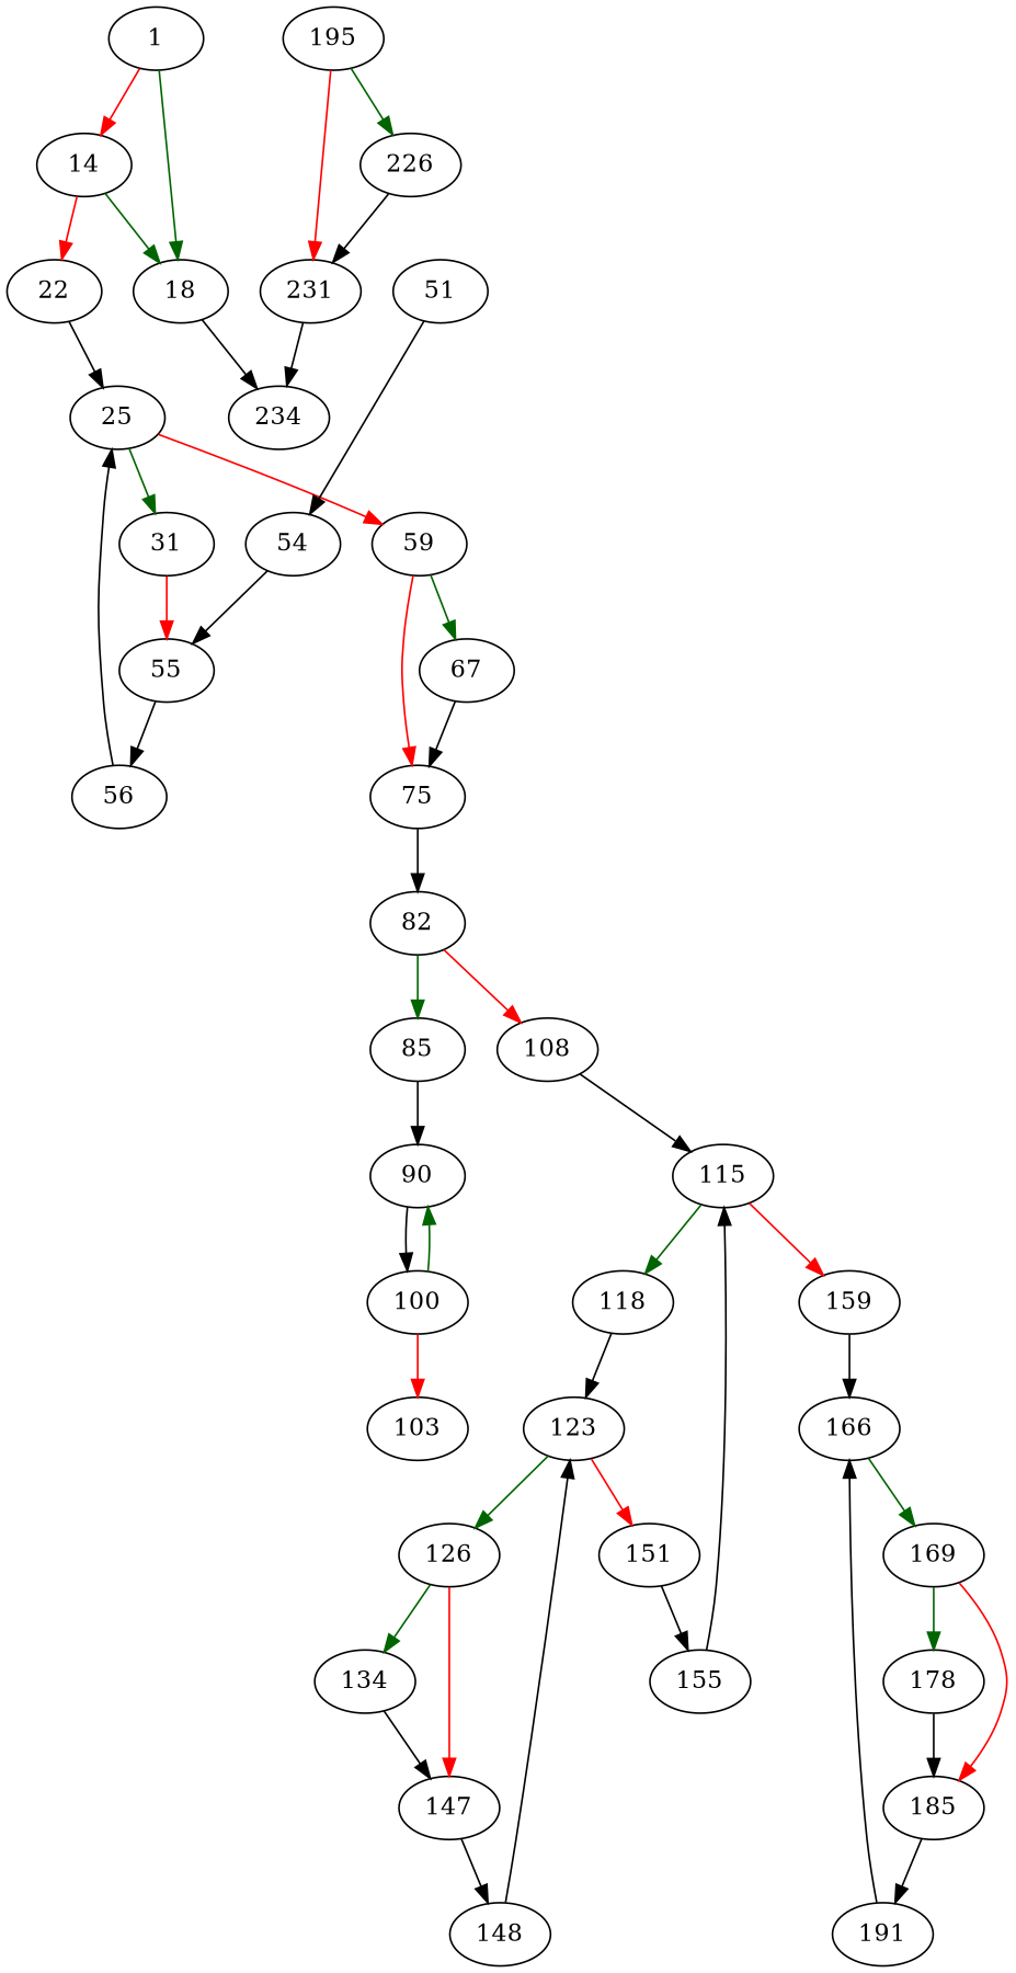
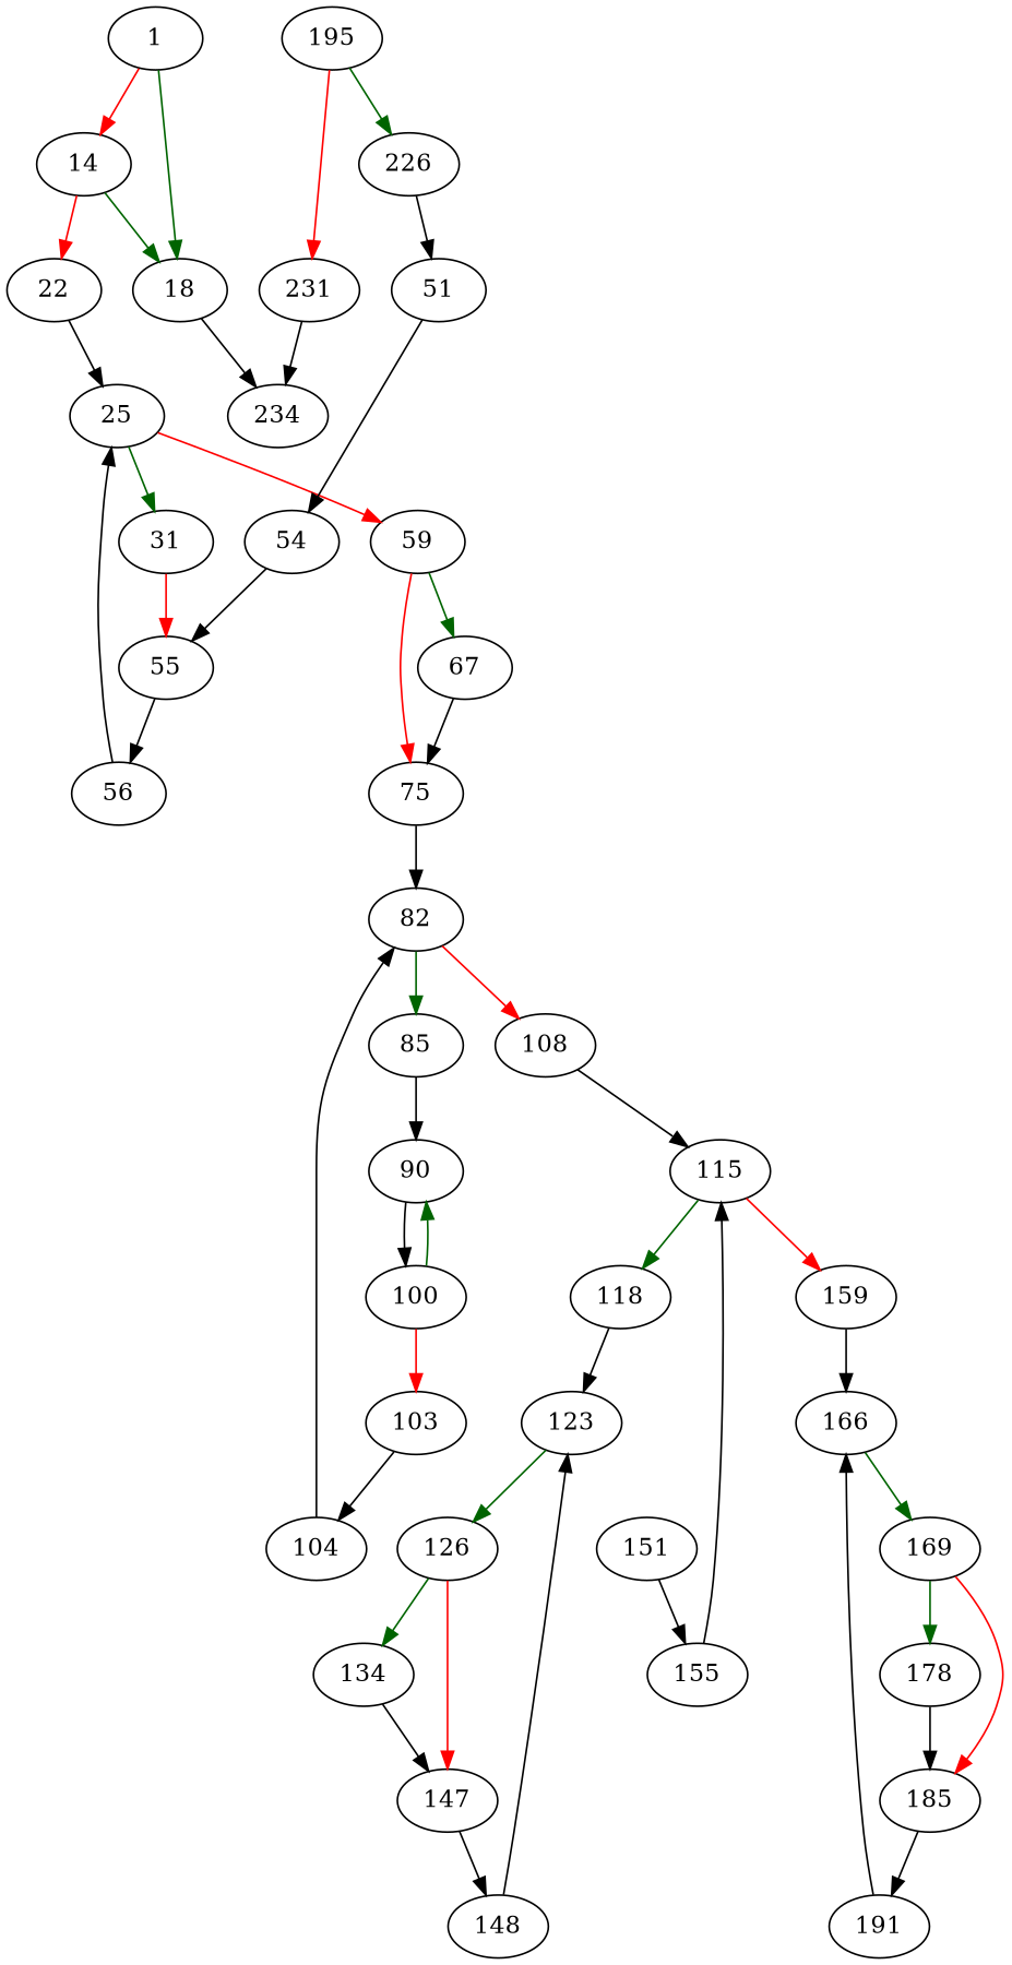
  strict digraph {
    1 [entry=true]
    18
    14
    234
    22
    25
    31
    59
    55
    67
    75
    56
    82
    51
    54
    85
    108
    90
    115
    100
    118
    159
    103
+   104
    123
    166
    126
    151
    169
    134
    147
    155
    148
    178
    185
    195
    226
    231
    191
    1 -> 18 [color=darkgreen cond=true]
    1 -> 14 [color=red cond=false]
    18 -> 234
    14 -> 18 [color=darkgreen cond=true]
    14 -> 22 [color=red cond=false]
    22 -> 25
    25 -> 31 [color=darkgreen cond=true]
    25 -> 59 [color=red cond=false]
    31 -> 55 [color=red cond=false]
    59 -> 67 [color=darkgreen cond=true]
    59 -> 75 [color=red cond=false]
    55 -> 56
    67 -> 75
    75 -> 82
    56 -> 25
    82 -> 85 [color=darkgreen cond=true]
    82 -> 108 [color=red cond=false]
    51 -> 54
    54 -> 55
    85 -> 90
    108 -> 115
    90 -> 100
    115 -> 118 [color=darkgreen cond=true]
    115 -> 159 [color=red cond=false]
    100 -> 90 [color=darkgreen cond=true]
    100 -> 103 [color=red cond=false]
    118 -> 123
    159 -> 166
+   103 -> 104
+   104 -> 82
    123 -> 126 [color=darkgreen cond=true]
-   123 -> 151 [color=red cond=false]
    166 -> 169 [color=darkgreen cond=true]
    126 -> 134 [color=darkgreen cond=true]
    126 -> 147 [color=red cond=false]
    151 -> 155
    169 -> 178 [color=darkgreen cond=true]
    169 -> 185 [color=red cond=false]
    134 -> 147
    147 -> 148
    155 -> 115
    148 -> 123
    178 -> 185
    185 -> 191
    195 -> 226 [color=darkgreen cond=true]
    195 -> 231 [color=red cond=false]
-   226 -> 231
+   226 -> 51
    231 -> 234
    191 -> 166
  }
